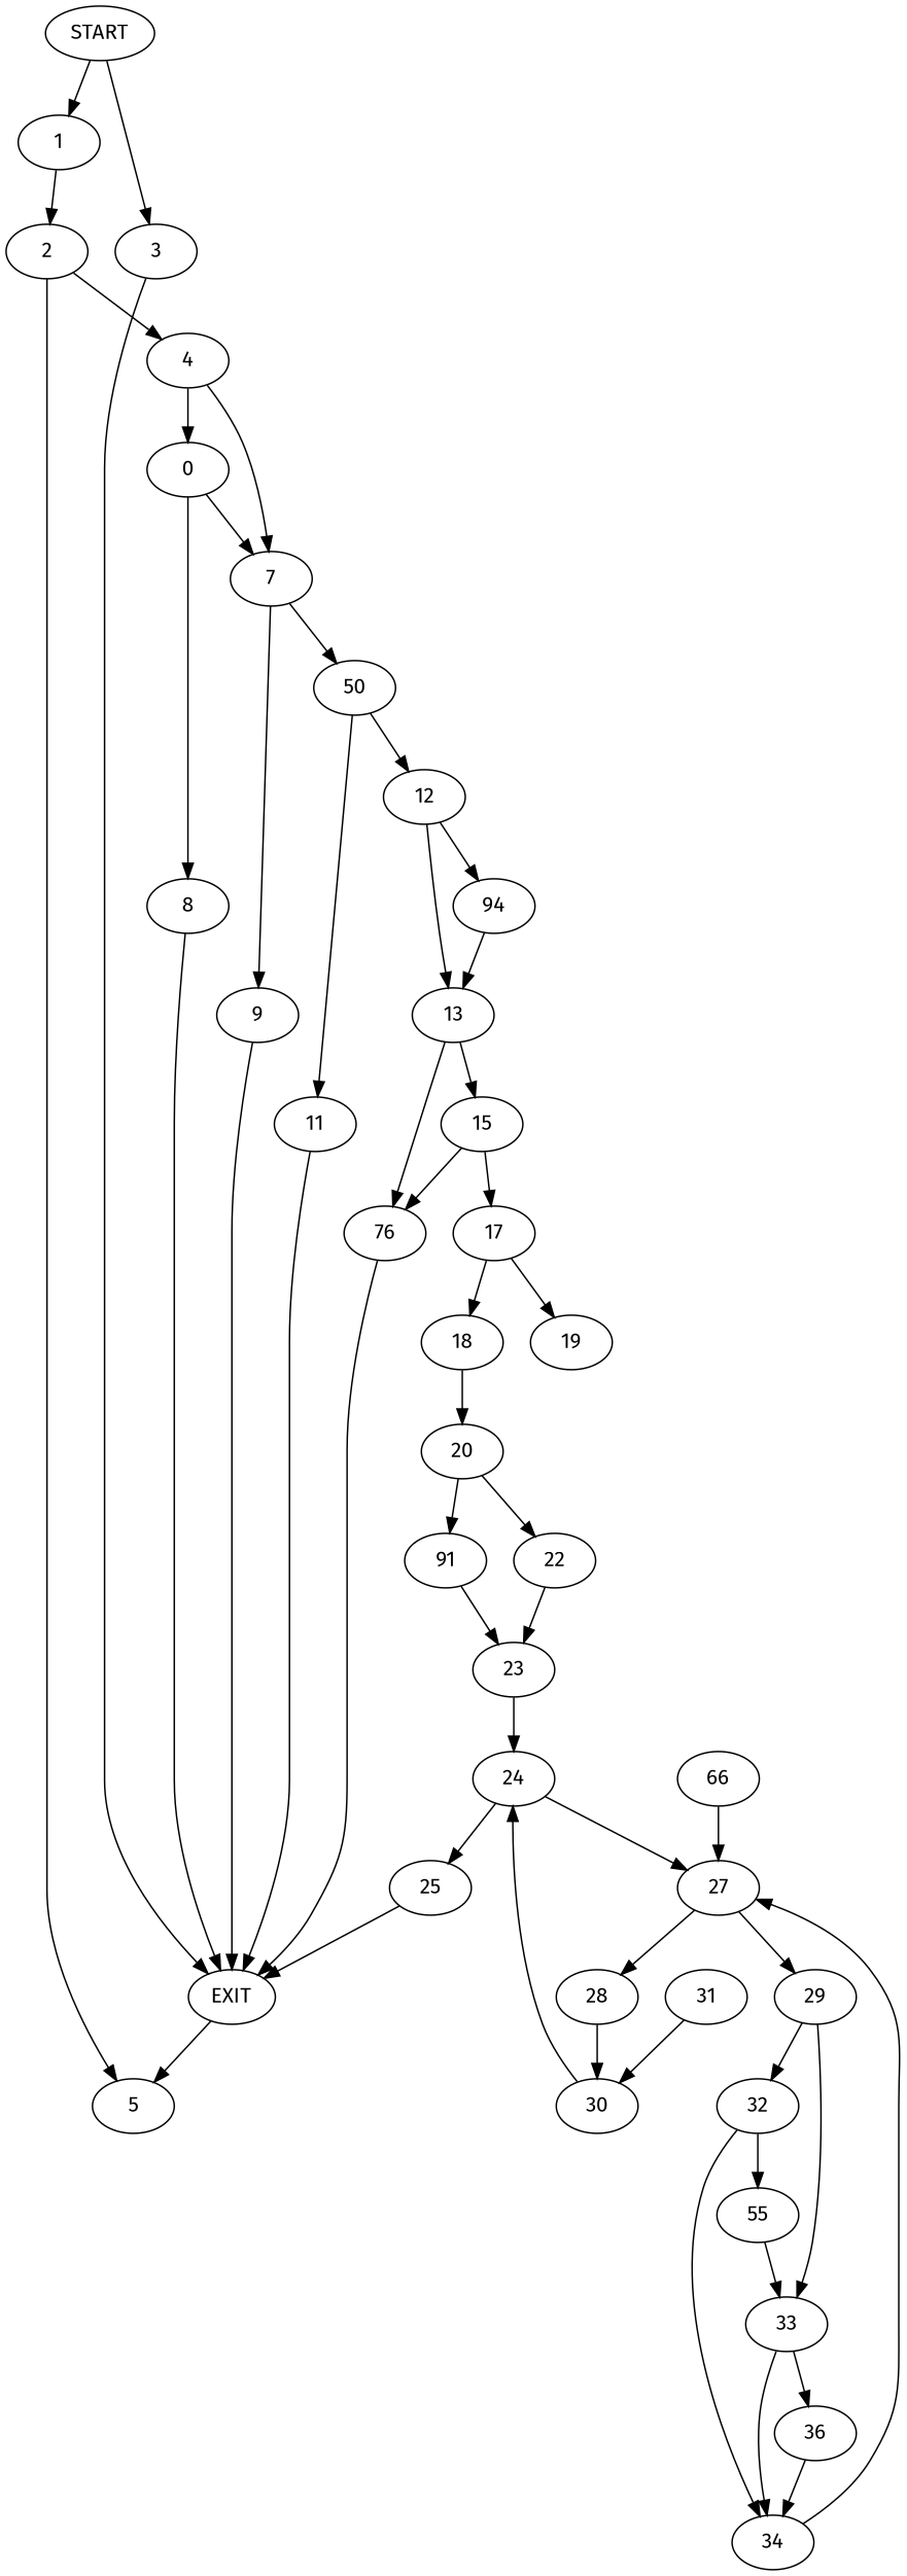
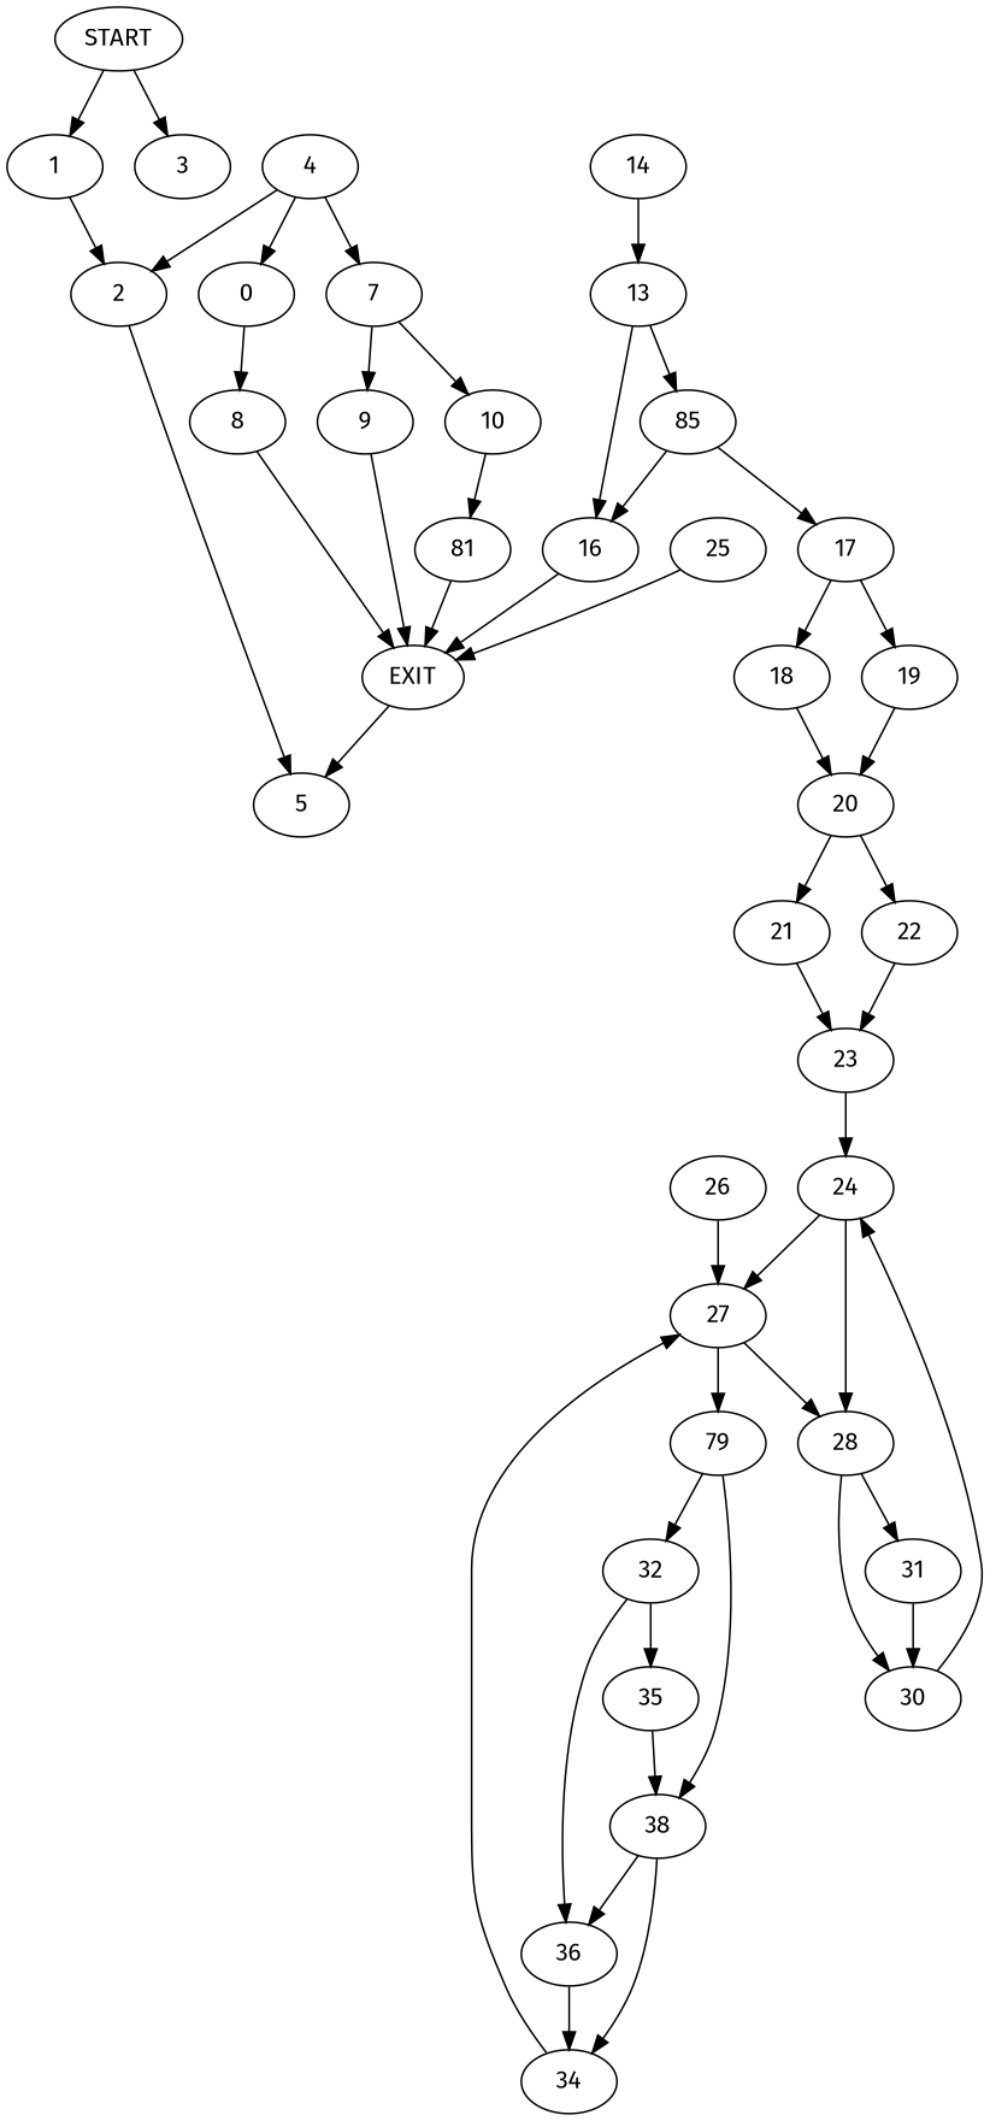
  digraph {
    fontname="Fira Sans"
    node [fontname="Fira Sans"]
    edge [fontname="Fira Sans"]
    n1 [label=START]
    1
    3
    2
    n5 [label=EXIT]
    5
    4
    n8 [label=0]
    7
    8
    9
-   10 [label=50]
-   11
-   12
+   10
+   11 [label=81]
    13
-   14 [label=94]
-   15
-   16 [label=76]
+   14
+   15 [label=85]
+   16
    17
    18
    19
    20
-   21 [label=91]
+   21
    22
    23
    24
    25
    27
-   26 [label=66]
+   26
    28
-   29
+   29 [label=79]
    30
    31
    32
-   33
+   33 [label=38]
    34
-   35 [label=55]
+   35
    36
    n1 -> 1
    n1 -> 3
    1 -> 2
-   3 -> n5
    2 -> 5
-   2 -> 4
+   4 -> 2
    n5 -> 5
    4 -> n8
    4 -> 7
-   n8 -> 7
    n8 -> 8
    7 -> 9
    7 -> 10
    8 -> n5
    9 -> n5
    10 -> 11
-   10 -> 12
    11 -> n5
-   12 -> 13
-   12 -> 14
    13 -> 15
    13 -> 16
    14 -> 13
    15 -> 16
    15 -> 17
    16 -> n5
    17 -> 18
    17 -> 19
    18 -> 20
+   19 -> 20
    20 -> 21
    20 -> 22
    21 -> 23
    22 -> 23
    23 -> 24
-   24 -> 25
+   24 -> 28
    24 -> 27
    25 -> n5
    27 -> 28
    27 -> 29
    26 -> 27
    28 -> 30
+   28 -> 31
    29 -> 32
    29 -> 33
    30 -> 24
    31 -> 30
-   32 -> 34
+   32 -> 36
    32 -> 35
    33 -> 34
    33 -> 36
    34 -> 27
    35 -> 33
    36 -> 34
  }
